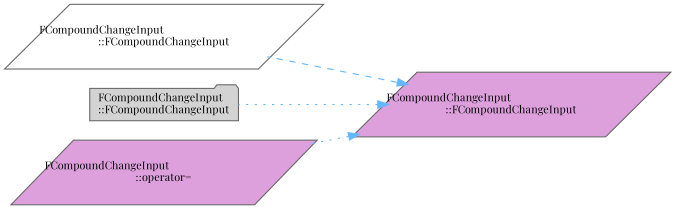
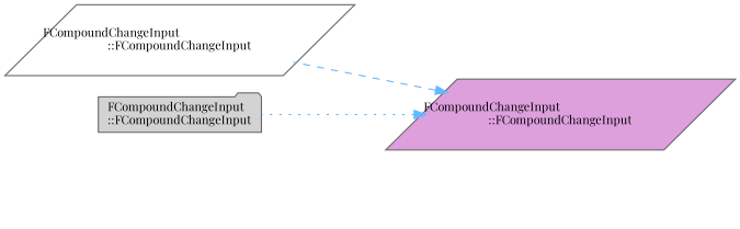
  digraph {
    rankdir=RL
    fontname="Playfair Display"
    node [color=gray40 fillcolor=plum fontname="Playfair Display" fontsize=10 shape=parallelogram style=filled]
    edge [color=steelblue1 dir=back fontname="Playfair Display" fontsize=10 labelfontname=Helvetica labelfontsize=10 style=dotted]
    n1 [fontcolor=black height=0.2 label="FCompoundChangeInput\l::FCompoundChangeInput" width=0.4]
    n2 [fillcolor=white height=0.2 label="FCompoundChangeInput\l::FCompoundChangeInput" width=0.4]
    n3 [fillcolor=lightgrey height=0.2 label="FCompoundChangeInput\l::FCompoundChangeInput" shape=folder width=0.4]
-   n4 [height=0.2 label="FCompoundChangeInput\l::operator=" width=0.4]
    n1 -> n2 [style=dashed]
    n1 -> n3
-   n1 -> n4
  }
